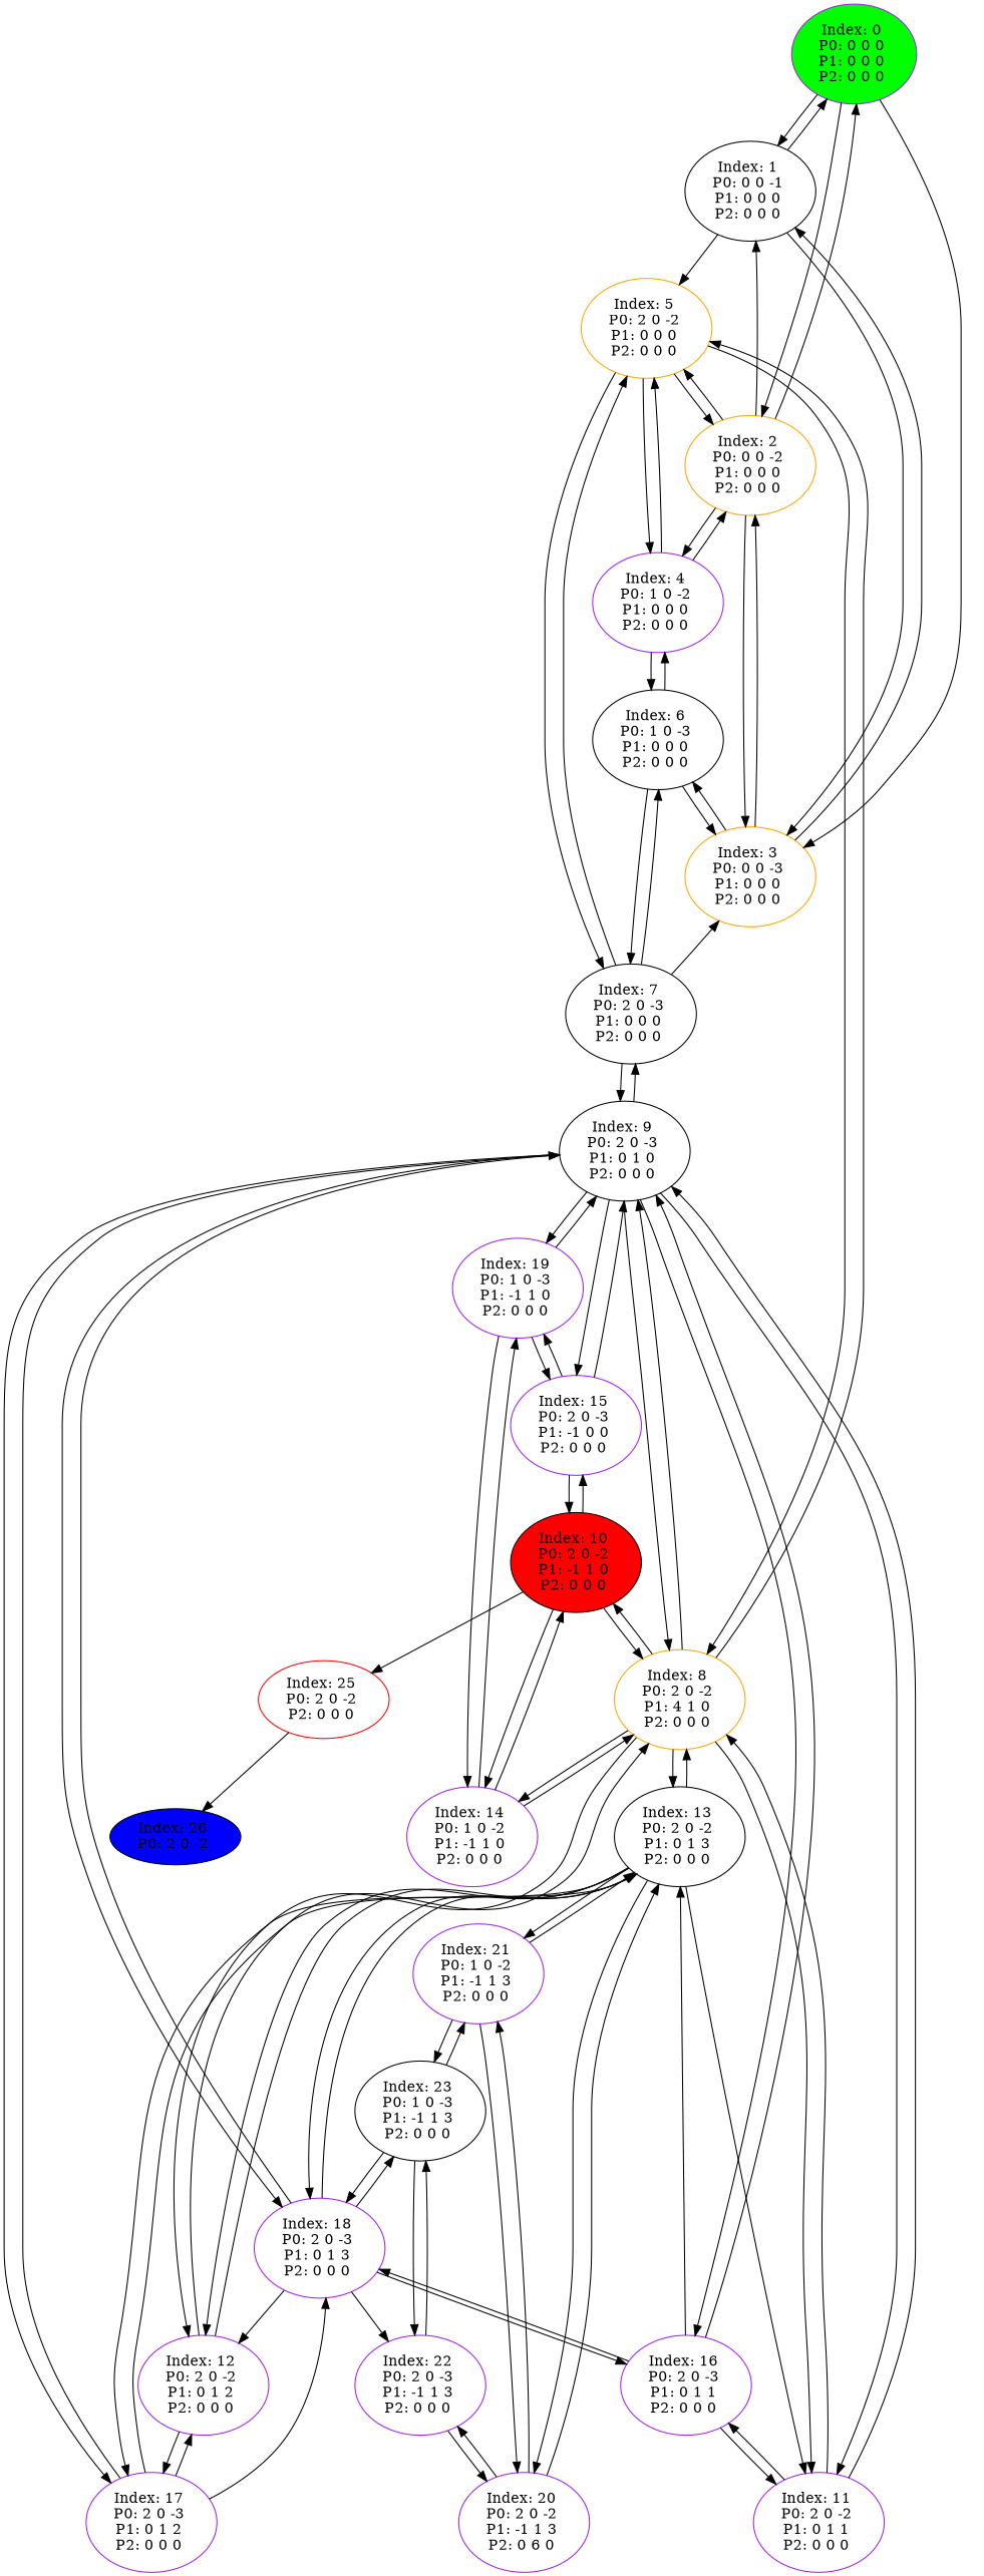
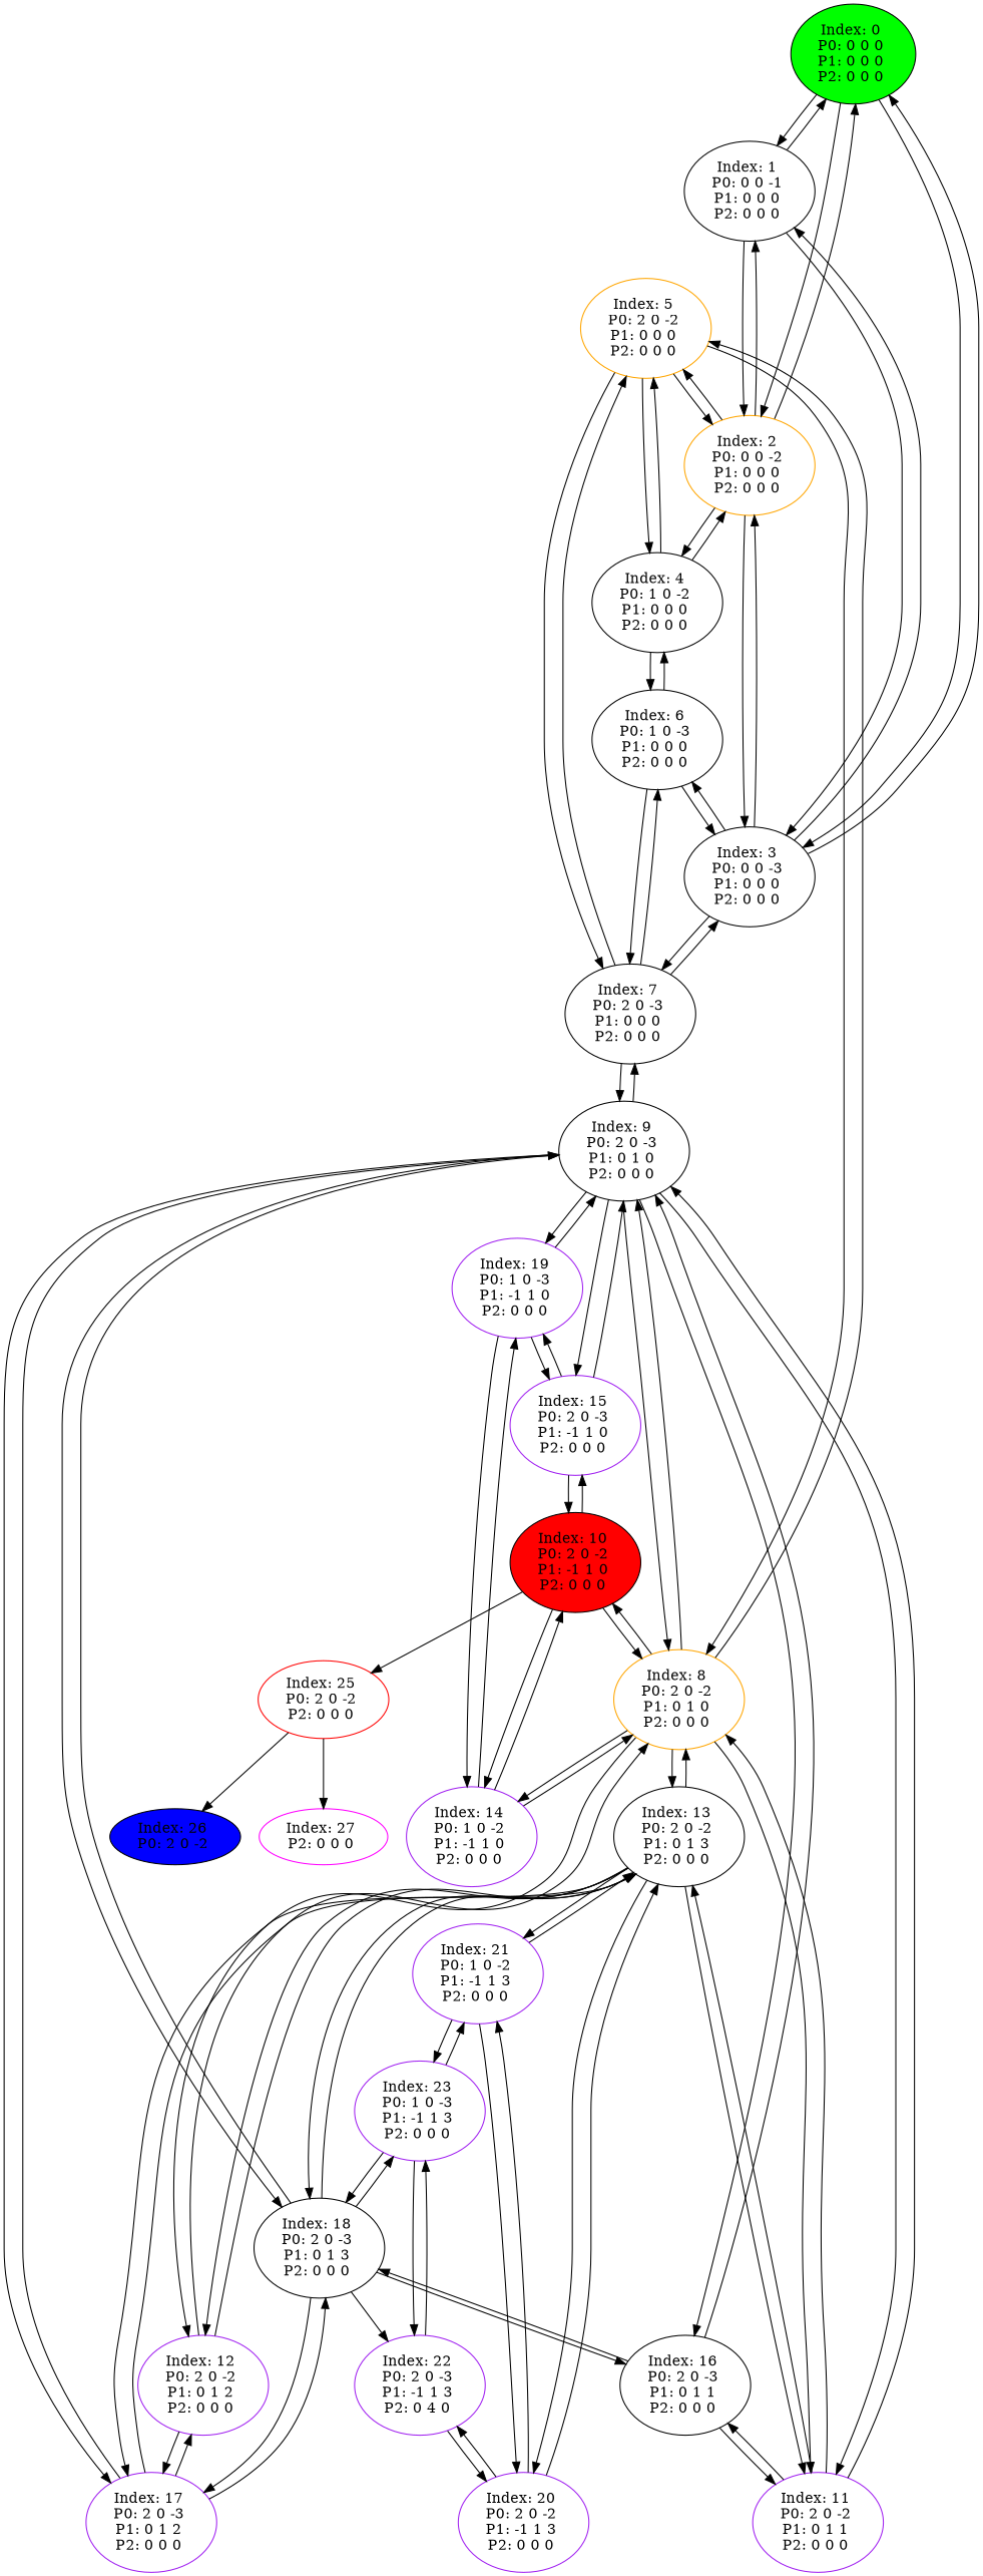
  digraph {
    color=black
-   n1 [fillcolor=green label="Index: 0 \nP0: 0 0 0 \nP1: 0 0 0 \nP2: 0 0 0 \n" style=filled color=purple]
+   n1 [fillcolor=green label="Index: 0 \nP0: 0 0 0 \nP1: 0 0 0 \nP2: 0 0 0 \n" style=filled]
    n2 [label="Index: 1 \nP0: 0 0 -1 \nP1: 0 0 0 \nP2: 0 0 0 \n"]
    n3 [color=orange label="Index: 2 \nP0: 0 0 -2 \nP1: 0 0 0 \nP2: 0 0 0 \n"]
-   n4 [label="Index: 3 \nP0: 0 0 -3 \nP1: 0 0 0 \nP2: 0 0 0 \n" color=orange]
-   n5 [label="Index: 4 \nP0: 1 0 -2 \nP1: 0 0 0 \nP2: 0 0 0 \n" color=purple]
+   n4 [label="Index: 3 \nP0: 0 0 -3 \nP1: 0 0 0 \nP2: 0 0 0 \n"]
+   n5 [label="Index: 4 \nP0: 1 0 -2 \nP1: 0 0 0 \nP2: 0 0 0 \n"]
    n6 [color=orange label="Index: 5 \nP0: 2 0 -2 \nP1: 0 0 0 \nP2: 0 0 0 \n"]
    n7 [label="Index: 6 \nP0: 1 0 -3 \nP1: 0 0 0 \nP2: 0 0 0 \n"]
    n8 [label="Index: 7 \nP0: 2 0 -3 \nP1: 0 0 0 \nP2: 0 0 0 \n"]
-   n9 [color=orange label="Index: 8 \nP0: 2 0 -2 \nP1: 4 1 0 \nP2: 0 0 0 \n"]
+   n9 [color=orange label="Index: 8 \nP0: 2 0 -2 \nP1: 0 1 0 \nP2: 0 0 0 \n"]
    n10 [label="Index: 9 \nP0: 2 0 -3 \nP1: 0 1 0 \nP2: 0 0 0 \n"]
    n11 [fillcolor=red label="Index: 10 \nP0: 2 0 -2 \nP1: -1 1 0 \nP2: 0 0 0 \n" style=filled]
    n12 [color=purple label="Index: 11 \nP0: 2 0 -2 \nP1: 0 1 1 \nP2: 0 0 0 \n"]
    n13 [color=purple label="Index: 12 \nP0: 2 0 -2 \nP1: 0 1 2 \nP2: 0 0 0 \n"]
    n14 [label="Index: 13 \nP0: 2 0 -2 \nP1: 0 1 3 \nP2: 0 0 0 \n"]
    n15 [color=purple label="Index: 14 \nP0: 1 0 -2 \nP1: -1 1 0 \nP2: 0 0 0 \n"]
-   n16 [color=purple label="Index: 15 \nP0: 2 0 -3 \nP1: -1 0 0 \nP2: 0 0 0 \n"]
-   n17 [color=purple label="Index: 16 \nP0: 2 0 -3 \nP1: 0 1 1 \nP2: 0 0 0 \n"]
+   n16 [color=purple label="Index: 15 \nP0: 2 0 -3 \nP1: -1 1 0 \nP2: 0 0 0 \n"]
+   n17 [color=black label="Index: 16 \nP0: 2 0 -3 \nP1: 0 1 1 \nP2: 0 0 0 \n"]
    n18 [color=purple label="Index: 17 \nP0: 2 0 -3 \nP1: 0 1 2 \nP2: 0 0 0 \n"]
-   n19 [label="Index: 18 \nP0: 2 0 -3 \nP1: 0 1 3 \nP2: 0 0 0 \n" color=purple]
+   n19 [label="Index: 18 \nP0: 2 0 -3 \nP1: 0 1 3 \nP2: 0 0 0 \n"]
    n20 [color=purple label="Index: 19 \nP0: 1 0 -3 \nP1: -1 1 0 \nP2: 0 0 0 \n"]
    n21 [color=red label="Index: 25 \nP0: 2 0 -2 \nP2: 0 0 0 \n"]
-   n22 [color=purple label="Index: 20 \nP0: 2 0 -2 \nP1: -1 1 3 \nP2: 0 6 0 \n"]
+   n22 [color=purple label="Index: 20 \nP0: 2 0 -2 \nP1: -1 1 3 \nP2: 0 0 0 \n"]
    n23 [color=purple label="Index: 21 \nP0: 1 0 -2 \nP1: -1 1 3 \nP2: 0 0 0 \n"]
-   n24 [color=purple label="Index: 22 \nP0: 2 0 -3 \nP1: -1 1 3 \nP2: 0 0 0 \n"]
-   n25 [color=black label="Index: 23 \nP0: 1 0 -3 \nP1: -1 1 3 \nP2: 0 0 0 \n"]
+   n24 [color=purple label="Index: 22 \nP0: 2 0 -3 \nP1: -1 1 3 \nP2: 0 4 0 \n"]
+   n25 [color=purple label="Index: 23 \nP0: 1 0 -3 \nP1: -1 1 3 \nP2: 0 0 0 \n"]
    n26 [fillcolor=blue label="Index: 26 \nP0: 2 0 -2 \n" style=filled]
+   n27 [color=fuchsia label="Index: 27 \nP2: 0 0 0 \n"]
    n1 -> n2
    n1 -> n3
    n1 -> n4
    n2 -> n1
-   n2 -> n6
+   n2 -> n3
    n2 -> n4
    n3 -> n1
    n3 -> n2
    n3 -> n4
    n3 -> n5
    n3 -> n6
+   n4 -> n1
    n4 -> n2
    n4 -> n3
    n4 -> n7
+   n4 -> n8
    n5 -> n3
    n5 -> n6
    n5 -> n7
    n6 -> n3
    n6 -> n5
    n6 -> n8
    n6 -> n9
    n7 -> n4
    n7 -> n5
    n7 -> n8
    n8 -> n4
    n8 -> n6
    n8 -> n7
    n8 -> n10
    n9 -> n6
    n9 -> n10
    n9 -> n11
    n9 -> n12
    n9 -> n13
    n9 -> n14
    n9 -> n15
    n10 -> n8
    n10 -> n9
    n10 -> n12
    n10 -> n16
    n10 -> n17
    n10 -> n18
    n10 -> n19
    n10 -> n20
    n11 -> n9
    n11 -> n15
    n11 -> n16
    n11 -> n21
    n12 -> n9
    n12 -> n10
-   n17 -> n14
+   n12 -> n14
    n12 -> n17
    n13 -> n9
    n13 -> n14
    n13 -> n18
    n14 -> n9
    n14 -> n12
    n14 -> n13
    n14 -> n18
    n14 -> n19
    n14 -> n22
    n14 -> n23
    n15 -> n9
    n15 -> n11
    n15 -> n20
    n16 -> n10
    n16 -> n11
    n16 -> n20
    n17 -> n10
    n17 -> n12
    n17 -> n19
    n18 -> n10
    n18 -> n13
    n18 -> n14
    n18 -> n19
    n19 -> n10
    n19 -> n14
    n19 -> n17
-   n19 -> n13
+   n19 -> n18
    n19 -> n24
    n19 -> n25
    n20 -> n10
    n20 -> n15
    n20 -> n16
    n21 -> n26
+   n21 -> n27
    n22 -> n14
    n22 -> n23
    n22 -> n24
    n23 -> n14
    n23 -> n22
    n23 -> n25
    n24 -> n22
    n24 -> n25
    n25 -> n19
    n25 -> n23
    n25 -> n24
  }
